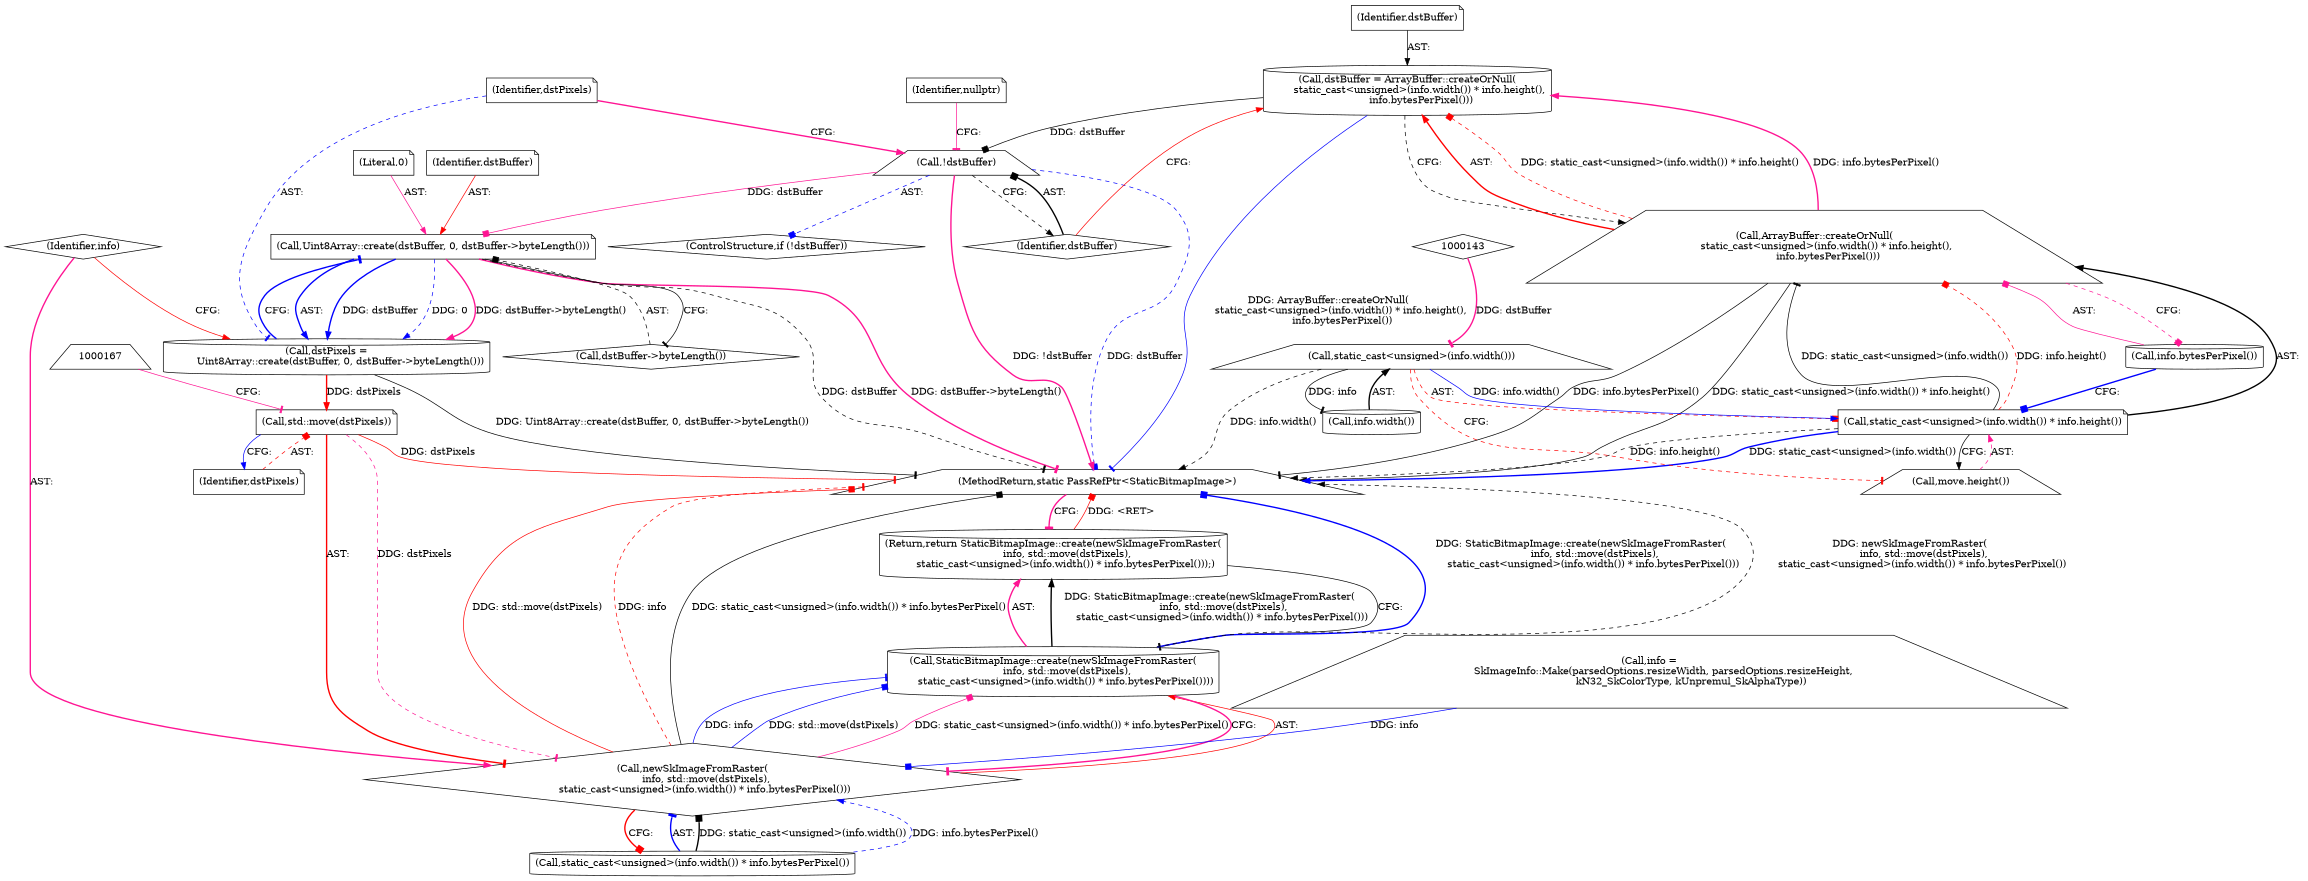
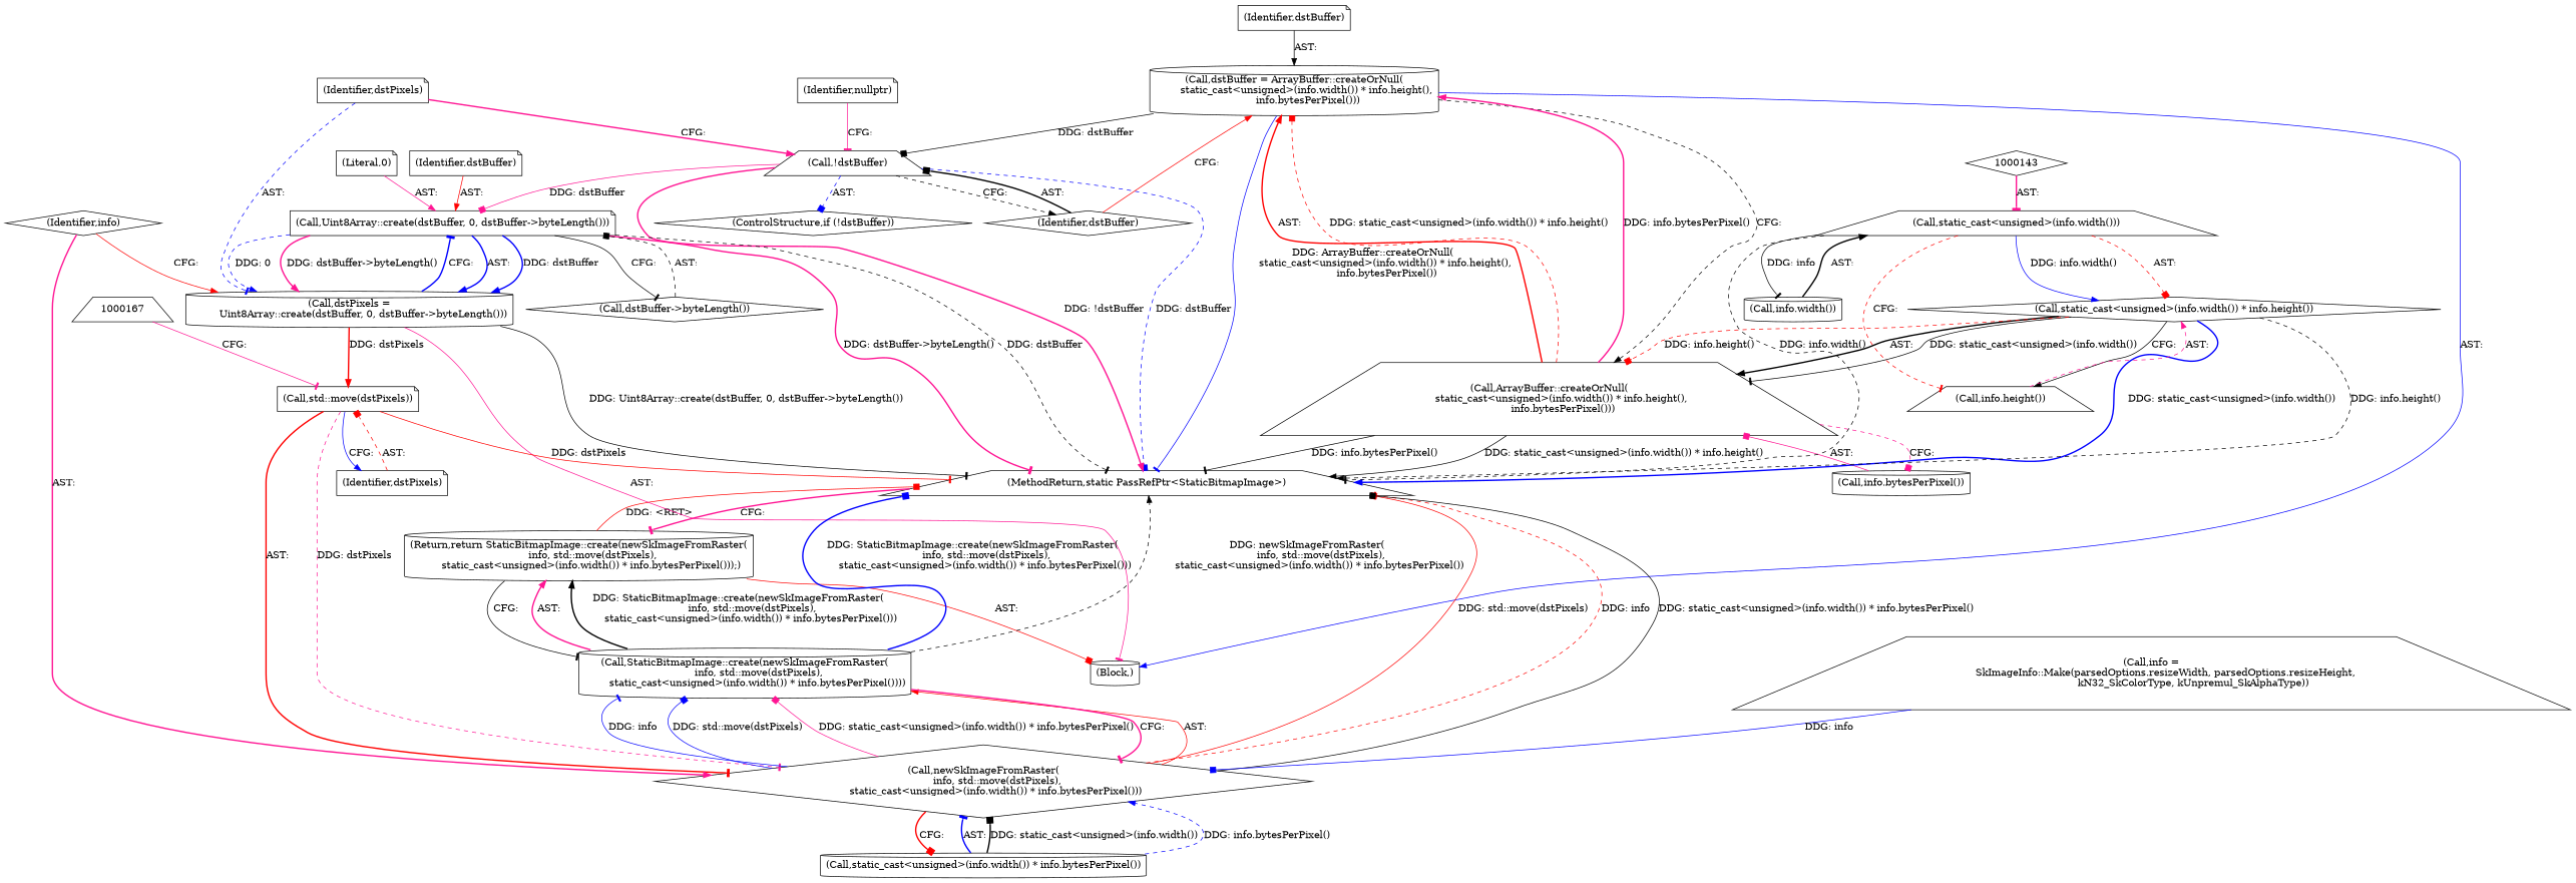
  digraph {
    node [shape=cylinder]
    edge [arrowhead=normal color=black style=solid]
    n1 [label="(Call,dstBuffer = ArrayBuffer::createOrNull(\n        static_cast<unsigned>(info.width()) * info.height(),\n         info.bytesPerPixel()))"]
    n2 [label="(Call,ArrayBuffer::createOrNull(\n        static_cast<unsigned>(info.width()) * info.height(),\n         info.bytesPerPixel()))" shape=trapezium]
    n3 [label="(Call,!dstBuffer)" shape=trapezium]
    n4 [label="(MethodReturn,static PassRefPtr<StaticBitmapImage>)" shape=trapezium]
+   n5 [label="(Block,)"]
    n6 [label="(Call,info.bytesPerPixel())"]
    n7 [label="(Call,Uint8Array::create(dstBuffer, 0, dstBuffer->byteLength()))" shape=note]
    n8 [label="(ControlStructure,if (!dstBuffer))" shape=diamond]
    n9 [label="(Identifier,dstBuffer)" shape=diamond]
    n10 [label="(Return,return StaticBitmapImage::create(newSkImageFromRaster(\n         info, std::move(dstPixels),\n        static_cast<unsigned>(info.width()) * info.bytesPerPixel()));)"]
-   n11 [label="(Call,static_cast<unsigned>(info.width()) * info.height())" shape=note]
-   n12 [label="(Call,move.height())" shape=trapezium]
+   n11 [label="(Call,static_cast<unsigned>(info.width()) * info.height())" shape=diamond]
+   n12 [label="(Call,info.height())" shape=trapezium]
    n13 [label="(Call,static_cast<unsigned>(info.width()))" shape=trapezium]
    n14 [label="(Call,info.width())"]
    n15 [label="(Call,dstPixels =\n         Uint8Array::create(dstBuffer, 0, dstBuffer->byteLength()))"]
    n16 [label="(Call,dstBuffer->byteLength())" shape=diamond]
    n17 [label="(Call,std::move(dstPixels))" shape=note]
    n18 [label="(Call,newSkImageFromRaster(\n         info, std::move(dstPixels),\n        static_cast<unsigned>(info.width()) * info.bytesPerPixel()))" shape=diamond]
    n19 [label="(Identifier,dstPixels)" shape=note]
    n20 [label="(Call,StaticBitmapImage::create(newSkImageFromRaster(\n         info, std::move(dstPixels),\n        static_cast<unsigned>(info.width()) * info.bytesPerPixel())))"]
    n21 [label="(Call,static_cast<unsigned>(info.width()) * info.bytesPerPixel())"]
    n22 [label="(Literal,0)" shape=note]
    n23 [label="(Identifier,nullptr)" shape=note]
    n24 [label="(Identifier,dstBuffer)" shape=note]
    n25 [label="(Identifier,dstBuffer)" shape=note]
    n26 [label="(Identifier,info)" shape=diamond]
    n27 [label="(Call,info =\n         SkImageInfo::Make(parsedOptions.resizeWidth, parsedOptions.resizeHeight,\n                           kN32_SkColorType, kUnpremul_SkAlphaType))" shape=trapezium]
    n28 [label="(Identifier,dstPixels)" shape=note]
    1000143 [shape=diamond]
    1000167 [shape=trapezium]
    n1 -> n2 [label="CFG: " style=dashed]
    n1 -> n3 [arrowhead=box label="DDG: dstBuffer"]
    n1 -> n4 [arrowhead=tee color=blue label="DDG: ArrayBuffer::createOrNull(\n        static_cast<unsigned>(info.width()) * info.height(),\n         info.bytesPerPixel())"]
+   n1 -> n5 [color=blue label="AST: "]
    n2 -> n1 [color=red label="AST: " style=bold]
    n2 -> n1 [arrowhead=box color=red label="DDG: static_cast<unsigned>(info.width()) * info.height()" style=dashed]
    n2 -> n1 [color=deeppink label="DDG: info.bytesPerPixel()" style=bold]
    n2 -> n4 [label="DDG: static_cast<unsigned>(info.width()) * info.height()"]
    n2 -> n4 [arrowhead=tee label="DDG: info.bytesPerPixel()"]
    n2 -> n6 [arrowhead=box color=deeppink label="CFG: " style=dashed]
    n3 -> n4 [arrowhead=box color=blue label="DDG: dstBuffer" style=dashed]
    n3 -> n4 [color=deeppink label="DDG: !dstBuffer" style=bold]
    n3 -> n7 [arrowhead=box color=deeppink label="DDG: dstBuffer"]
    n3 -> n8 [arrowhead=box color=blue label="AST: " style=dashed]
    n3 -> n9 [label="CFG: " style=dashed]
    n4 -> n10 [arrowhead=tee color=deeppink label="CFG: " style=bold]
    n6 -> n2 [arrowhead=box color=deeppink label="AST: "]
-   n6 -> n11 [arrowhead=box color=blue label="CFG: " style=bold]
    n7 -> n4 [arrowhead=tee color=deeppink label="DDG: dstBuffer->byteLength()" style=bold]
    n7 -> n4 [arrowhead=tee label="DDG: dstBuffer" style=dashed]
    n7 -> n15 [color=blue label="AST: " style=bold]
    n7 -> n15 [color=blue label="DDG: dstBuffer" style=bold]
    n7 -> n15 [color=blue label="DDG: 0" style=dashed]
    n7 -> n15 [color=deeppink label="DDG: dstBuffer->byteLength()" style=bold]
    n7 -> n16 [arrowhead=tee label="CFG: "]
    n9 -> n1 [color=red label="CFG: "]
    n9 -> n3 [arrowhead=box label="AST: " style=bold]
    n10 -> n4 [arrowhead=box color=red label="DDG: <RET>"]
+   n10 -> n5 [arrowhead=box color=red label="AST: "]
    n10 -> n20 [arrowhead=tee label="CFG: "]
    n11 -> n2 [label="AST: " style=bold]
    n11 -> n2 [arrowhead=tee label="DDG: static_cast<unsigned>(info.width())"]
    n11 -> n2 [arrowhead=box color=red label="DDG: info.height()" style=dashed]
    n11 -> n4 [color=blue label="DDG: static_cast<unsigned>(info.width())" style=bold]
    n11 -> n4 [label="DDG: info.height()" style=dashed]
    n11 -> n12 [label="CFG: "]
    n12 -> n11 [color=deeppink label="AST: " style=dashed]
-   n13 -> n4 [label="DDG: info.width()" style=dashed]
+   n13 -> n4 [arrowhead=tee label="DDG: info.width()" style=dashed]
    n13 -> n11 [arrowhead=box color=red label="AST: " style=dashed]
    n13 -> n11 [color=blue label="DDG: info.width()"]
    n13 -> n12 [arrowhead=tee color=red label="CFG: " style=dashed]
    n13 -> n14 [arrowhead=tee label="DDG: info"]
    n14 -> n13 [label="AST: " style=bold]
    n15 -> n4 [arrowhead=tee label="DDG: Uint8Array::create(dstBuffer, 0, dstBuffer->byteLength())"]
+   n15 -> n5 [arrowhead=tee color=deeppink label="AST: "]
    n15 -> n7 [arrowhead=tee color=blue label="CFG: " style=bold]
    n15 -> n17 [color=red label="DDG: dstPixels" style=bold]
    n16 -> n7 [arrowhead=box label="AST: " style=dashed]
    n17 -> n4 [arrowhead=tee color=red label="DDG: dstPixels"]
    n17 -> n18 [arrowhead=tee color=red label="AST: " style=bold]
    n17 -> n18 [arrowhead=tee color=deeppink label="DDG: dstPixels" style=dashed]
    n17 -> n19 [color=blue label="CFG: "]
    n18 -> n4 [arrowhead=box color=red label="DDG: std::move(dstPixels)"]
    n18 -> n4 [arrowhead=tee color=red label="DDG: info" style=dashed]
    n18 -> n4 [arrowhead=box label="DDG: static_cast<unsigned>(info.width()) * info.bytesPerPixel()"]
    n18 -> n20 [color=red label="AST: "]
    n18 -> n20 [arrowhead=tee color=blue label="DDG: info"]
    n18 -> n20 [arrowhead=box color=blue label="DDG: std::move(dstPixels)"]
    n18 -> n20 [arrowhead=box color=deeppink label="DDG: static_cast<unsigned>(info.width()) * info.bytesPerPixel()"]
    n18 -> n21 [arrowhead=box color=red label="CFG: " style=bold]
    n19 -> n17 [arrowhead=box color=red label="AST: " style=dashed]
    n20 -> n4 [arrowhead=box color=blue label="DDG: StaticBitmapImage::create(newSkImageFromRaster(\n         info, std::move(dstPixels),\n        static_cast<unsigned>(info.width()) * info.bytesPerPixel()))" style=bold]
    n20 -> n4 [label="DDG: newSkImageFromRaster(\n         info, std::move(dstPixels),\n        static_cast<unsigned>(info.width()) * info.bytesPerPixel())" style=dashed]
    n20 -> n10 [color=deeppink label="AST: " style=bold]
    n20 -> n10 [label="DDG: StaticBitmapImage::create(newSkImageFromRaster(\n         info, std::move(dstPixels),\n        static_cast<unsigned>(info.width()) * info.bytesPerPixel()))" style=bold]
    n20 -> n18 [arrowhead=tee color=deeppink label="CFG: " style=bold]
    n21 -> n18 [arrowhead=tee color=blue label="AST: " style=bold]
    n21 -> n18 [arrowhead=box label="DDG: static_cast<unsigned>(info.width())" style=bold]
    n21 -> n18 [color=blue label="DDG: info.bytesPerPixel()" style=dashed]
    n22 -> n7 [color=deeppink label="AST: "]
    n23 -> n3 [arrowhead=tee color=deeppink label="CFG: "]
    n24 -> n7 [color=red label="AST: "]
    n25 -> n1 [label="AST: "]
    n26 -> n15 [color=red label="CFG: "]
    n26 -> n18 [color=deeppink label="AST: " style=bold]
    n27 -> n18 [arrowhead=box color=blue label="DDG: info"]
    n28 -> n3 [color=deeppink label="CFG: " style=bold]
    n28 -> n15 [arrowhead=tee color=blue label="AST: " style=dashed]
-   1000143 -> n13 [arrowhead=tee color=deeppink label="DDG: dstBuffer" style=bold]
+   1000143 -> n13 [arrowhead=tee color=deeppink label="AST: " style=bold]
    1000167 -> n17 [arrowhead=tee color=deeppink label="CFG: "]
  }
